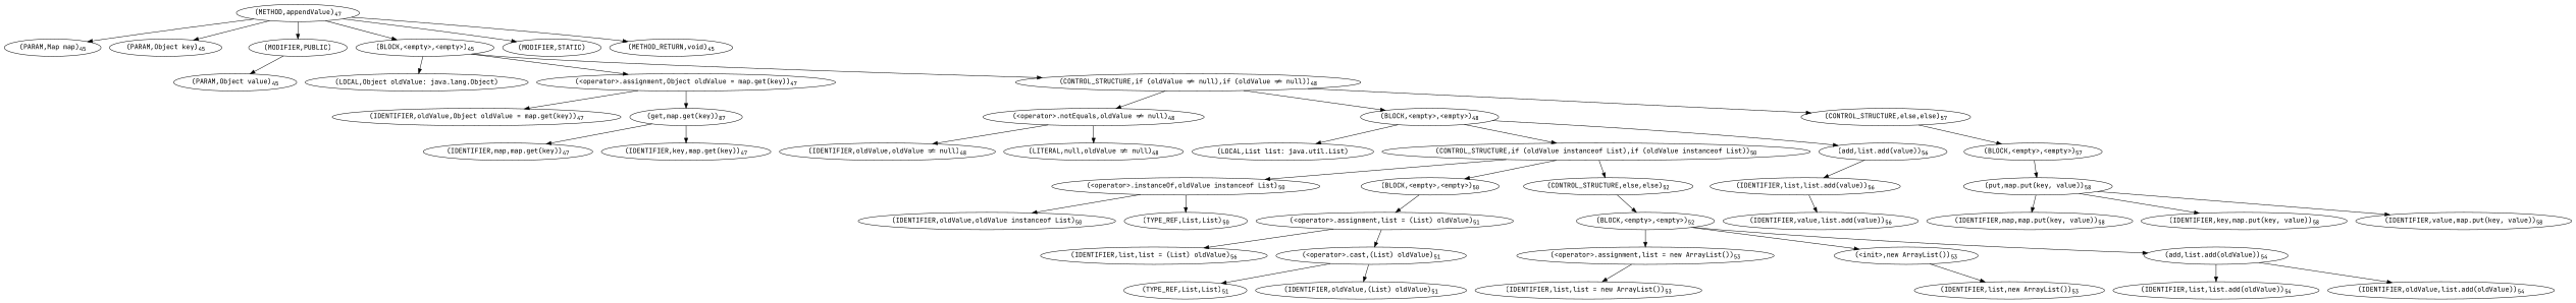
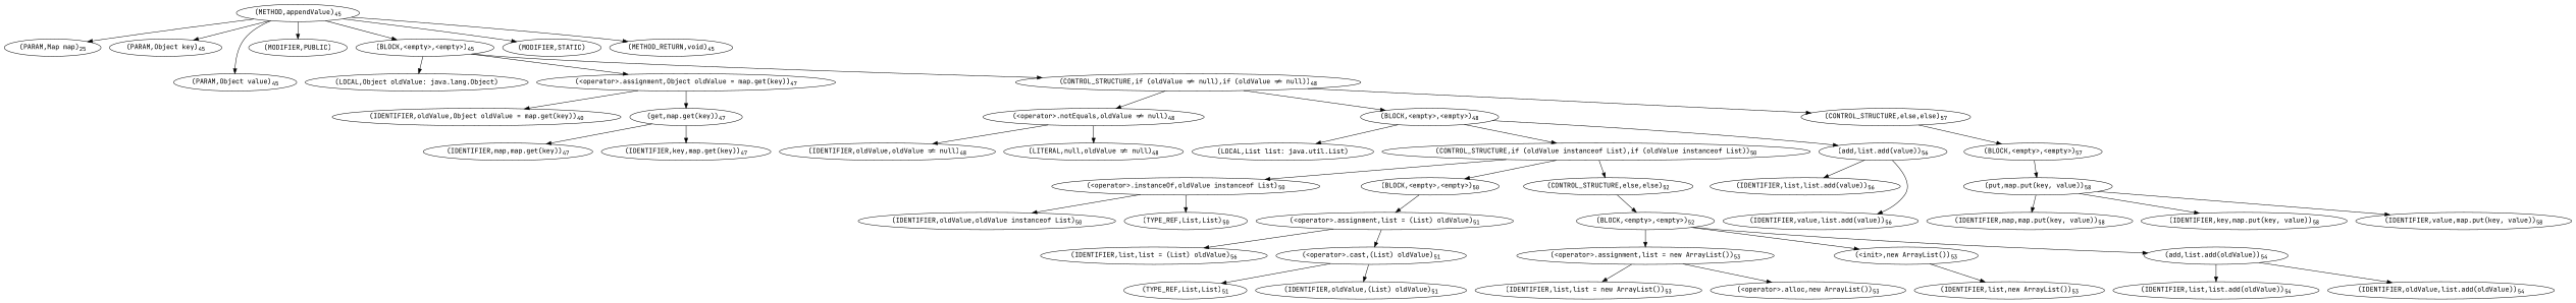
  digraph {
    fontname="JetBrains Mono"
    node [fontname="JetBrains Mono"]
    edge [fontname="JetBrains Mono"]
-   n1 [label=<(METHOD,appendValue)<SUB>47</SUB>>]
-   n2 [label=<(PARAM,Map map)<SUB>45</SUB>>]
+   n1 [label=<(METHOD,appendValue)<SUB>45</SUB>>]
+   n2 [label=<(PARAM,Map map)<SUB>25</SUB>>]
    n3 [label=<(PARAM,Object key)<SUB>45</SUB>>]
    n4 [label=<(PARAM,Object value)<SUB>45</SUB>>]
    n5 [label=<(BLOCK,&lt;empty&gt;,&lt;empty&gt;)<SUB>45</SUB>>]
    n6 [label=<(MODIFIER,PUBLIC)>]
    n7 [label=<(MODIFIER,STATIC)>]
    n8 [label=<(METHOD_RETURN,void)<SUB>45</SUB>>]
    n9 [label=<(LOCAL,Object oldValue: java.lang.Object)>]
    n10 [label=<(&lt;operator&gt;.assignment,Object oldValue = map.get(key))<SUB>47</SUB>>]
    n11 [label=<(CONTROL_STRUCTURE,if (oldValue != null),if (oldValue != null))<SUB>48</SUB>>]
-   n12 [label=<(IDENTIFIER,oldValue,Object oldValue = map.get(key))<SUB>47</SUB>>]
-   n13 [label=<(get,map.get(key))<SUB>87</SUB>>]
+   n12 [label=<(IDENTIFIER,oldValue,Object oldValue = map.get(key))<SUB>40</SUB>>]
+   n13 [label=<(get,map.get(key))<SUB>47</SUB>>]
    n14 [label=<(&lt;operator&gt;.notEquals,oldValue != null)<SUB>48</SUB>>]
    n15 [label=<(BLOCK,&lt;empty&gt;,&lt;empty&gt;)<SUB>48</SUB>>]
    n16 [label=<(CONTROL_STRUCTURE,else,else)<SUB>57</SUB>>]
    n17 [label=<(IDENTIFIER,map,map.get(key))<SUB>47</SUB>>]
    n18 [label=<(IDENTIFIER,key,map.get(key))<SUB>47</SUB>>]
    n19 [label=<(IDENTIFIER,oldValue,oldValue != null)<SUB>48</SUB>>]
    n20 [label=<(LITERAL,null,oldValue != null)<SUB>48</SUB>>]
    n21 [label=<(LOCAL,List list: java.util.List)>]
    n22 [label=<(CONTROL_STRUCTURE,if (oldValue instanceof List),if (oldValue instanceof List))<SUB>50</SUB>>]
    n23 [label=<(add,list.add(value))<SUB>56</SUB>>]
    n24 [label=<(BLOCK,&lt;empty&gt;,&lt;empty&gt;)<SUB>57</SUB>>]
    n25 [label=<(&lt;operator&gt;.instanceOf,oldValue instanceof List)<SUB>50</SUB>>]
    n26 [label=<(BLOCK,&lt;empty&gt;,&lt;empty&gt;)<SUB>50</SUB>>]
    n27 [label=<(CONTROL_STRUCTURE,else,else)<SUB>52</SUB>>]
    n28 [label=<(IDENTIFIER,list,list.add(value))<SUB>56</SUB>>]
    n29 [label=<(IDENTIFIER,value,list.add(value))<SUB>56</SUB>>]
    n30 [label=<(IDENTIFIER,oldValue,oldValue instanceof List)<SUB>50</SUB>>]
    n31 [label=<(TYPE_REF,List,List)<SUB>50</SUB>>]
    n32 [label=<(&lt;operator&gt;.assignment,list = (List) oldValue)<SUB>51</SUB>>]
    n33 [label=<(BLOCK,&lt;empty&gt;,&lt;empty&gt;)<SUB>52</SUB>>]
    n34 [label=<(IDENTIFIER,list,list = (List) oldValue)<SUB>56</SUB>>]
    n35 [label=<(&lt;operator&gt;.cast,(List) oldValue)<SUB>51</SUB>>]
    n36 [label=<(TYPE_REF,List,List)<SUB>51</SUB>>]
    n37 [label=<(IDENTIFIER,oldValue,(List) oldValue)<SUB>51</SUB>>]
    n38 [label=<(&lt;operator&gt;.assignment,list = new ArrayList())<SUB>53</SUB>>]
    n39 [label=<(&lt;init&gt;,new ArrayList())<SUB>53</SUB>>]
    n40 [label=<(add,list.add(oldValue))<SUB>54</SUB>>]
    n41 [label=<(IDENTIFIER,list,list = new ArrayList())<SUB>53</SUB>>]
+   n42 [label=<(&lt;operator&gt;.alloc,new ArrayList())<SUB>53</SUB>>]
    n43 [label=<(IDENTIFIER,list,new ArrayList())<SUB>53</SUB>>]
    n44 [label=<(IDENTIFIER,list,list.add(oldValue))<SUB>54</SUB>>]
    n45 [label=<(IDENTIFIER,oldValue,list.add(oldValue))<SUB>54</SUB>>]
    n46 [label=<(put,map.put(key, value))<SUB>58</SUB>>]
    n47 [label=<(IDENTIFIER,map,map.put(key, value))<SUB>58</SUB>>]
    n48 [label=<(IDENTIFIER,key,map.put(key, value))<SUB>58</SUB>>]
    n49 [label=<(IDENTIFIER,value,map.put(key, value))<SUB>58</SUB>>]
    n1 -> n2
    n1 -> n3
-   n6 -> n4
+   n1 -> n4
    n1 -> n5
    n1 -> n6
    n1 -> n7
    n1 -> n8
    n5 -> n9
    n5 -> n10
    n5 -> n11
    n10 -> n12
    n10 -> n13
    n11 -> n14
    n11 -> n15
    n11 -> n16
    n13 -> n17
    n13 -> n18
    n14 -> n19
    n14 -> n20
    n15 -> n21
    n15 -> n22
    n15 -> n23
    n16 -> n24
    n22 -> n25
    n22 -> n26
    n22 -> n27
    n23 -> n28
-   n28 -> n29
+   n23 -> n29
    n24 -> n46
    n25 -> n30
    n25 -> n31
    n26 -> n32
    n27 -> n33
    n32 -> n34
    n32 -> n35
    n33 -> n38
    n33 -> n39
    n33 -> n40
    n35 -> n36
    n35 -> n37
    n38 -> n41
+   n38 -> n42
    n39 -> n43
    n40 -> n44
    n40 -> n45
    n46 -> n47
    n46 -> n48
    n46 -> n49
  }
